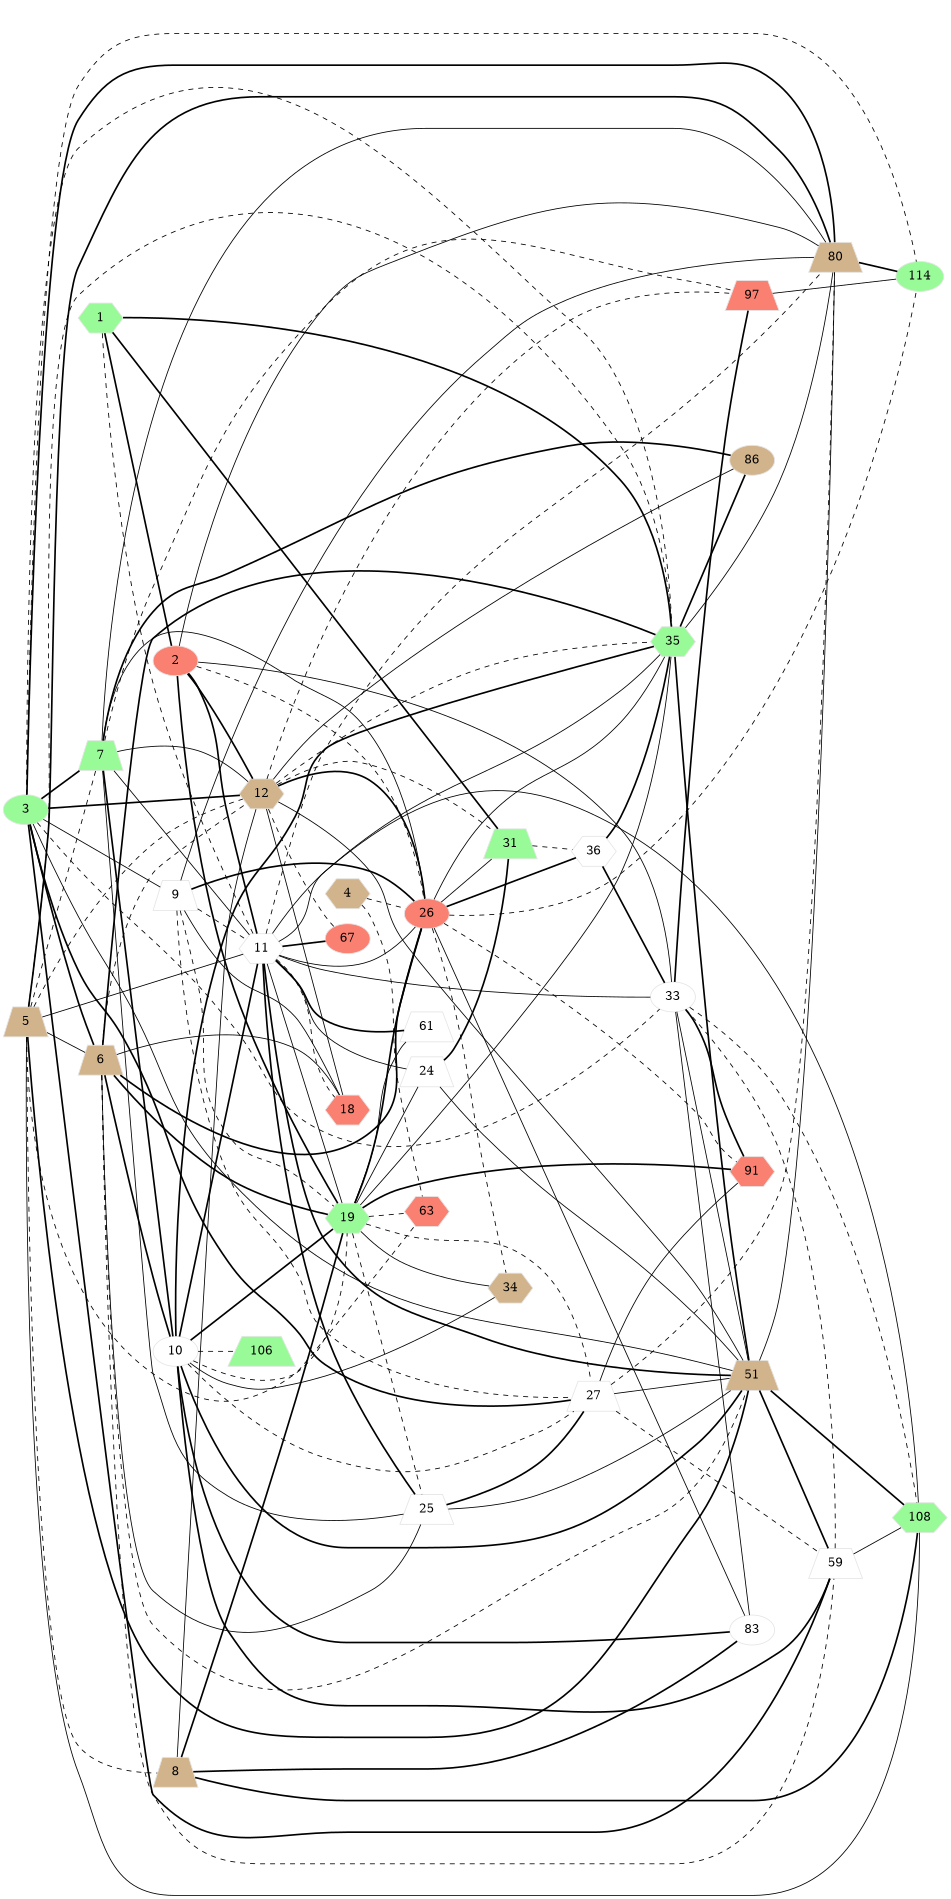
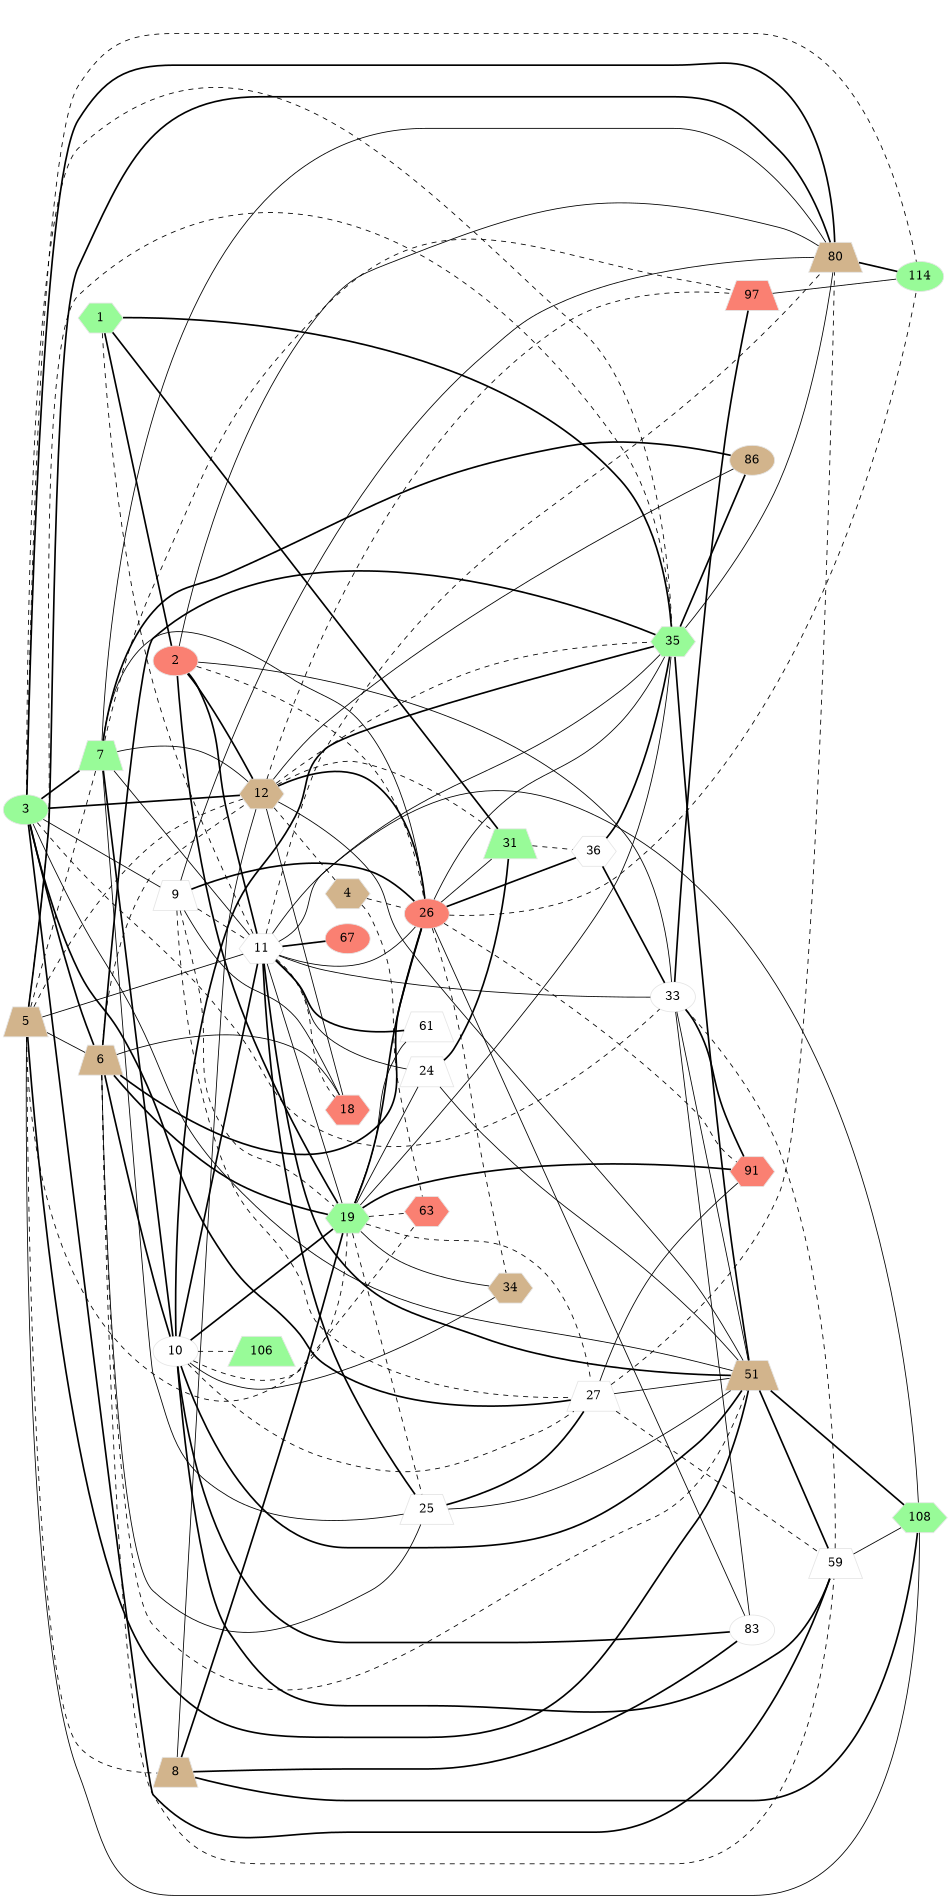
  graph {
    rankdir=LR
    node [color=gray90 fillcolor=white shape=trapezium style=filled]
    edge [style=bold]
    1 [fillcolor=palegreen shape=hexagon super="+99"]
    2 [fillcolor=salmon shape=ellipse super="+54+16+41"]
    11 [shape=hexagon super="+14+40"]
    31 [fillcolor=palegreen super="+48"]
    n5 [fillcolor=palegreen label=35 shape=hexagon super="+104+58+47+95"]
    12 [fillcolor=tan shape=hexagon super="+22+77+89"]
    19 [fillcolor=palegreen shape=hexagon super="+39+102+98"]
    26 [fillcolor=salmon shape=ellipse super="+45+30+73"]
    33 [shape=ellipse super="+116+44"]
    80 [fillcolor=tan super="+107+101"]
    51 [fillcolor=tan super="+85+119"]
    108 [fillcolor=palegreen shape=hexagon]
    18 [fillcolor=salmon shape=hexagon super="+35"]
    25 [super="+69+64"]
    24 [super="+68"]
    61
    67 [fillcolor=salmon shape=ellipse]
    36 [shape=hexagon super="+46"]
    86 [fillcolor=tan shape=ellipse]
    97 [fillcolor=salmon super="+113"]
    27 [super="+65+28"]
    63 [fillcolor=salmon shape=hexagon]
    34 [fillcolor=tan shape=hexagon super="+84"]
    91 [fillcolor=salmon shape=hexagon]
    114 [fillcolor=palegreen shape=ellipse super="+121"]
    83 [shape=ellipse super="+93"]
    59 [super="+74"]
    3 [fillcolor=palegreen shape=ellipse super="+29+17"]
    6 [fillcolor=tan super="+15"]
    7 [fillcolor=palegreen super="+23+88"]
    9 [super="+75+20+70+42"]
    10 [shape=ellipse super="+52+62"]
    4 [fillcolor=tan shape=hexagon]
    5 [fillcolor=tan super="+13+94+56"]
    8 [fillcolor=tan super="+21"]
    106 [fillcolor=palegreen]
    1 -- 2
    1 -- 11 [style=dashed]
    1 -- 31 [weight=2]
    1 -- n5
    2 -- 11
    2 -- 12 [weight=2]
    2 -- 19
    2 -- 26 [style=dashed weight=2]
    2 -- 33 [style=solid]
    2 -- 80 [style=solid]
    11 -- n5 [style=solid]
    11 -- 19 [style=solid]
    11 -- 26 [style=solid]
    11 -- 33 [style=solid]
    11 -- 80 [style=dashed]
    11 -- 51
    11 -- 108 [style=solid]
    11 -- 18 [style=dashed]
    11 -- 25
    11 -- 24 [style=solid weight=2]
    11 -- 61
    11 -- 67
    31 -- 36 [style=dashed]
    n5 -- 80 [style=solid]
    n5 -- 51
    n5 -- 86
    12 -- 31 [style=dashed]
    12 -- n5 [style=dashed]
    12 -- 26
    12 -- 51 [style=solid]
    12 -- 18 [style=solid]
-   12 -- 67 [style=dashed]
+   12 -- 4 [style=dashed]
    12 -- 86 [style=solid]
    12 -- 97 [style=dashed]
    19 -- n5 [style=solid weight=2]
    19 -- 26
    19 -- 25 [style=dashed]
    19 -- 24 [style=solid]
    19 -- 61 [style=solid]
    19 -- 27 [style=dashed]
    19 -- 63 [style=dashed]
    19 -- 34 [style=solid]
    19 -- 91
    26 -- 31 [style=solid weight=2]
    26 -- n5 [style=solid]
    26 -- 36
    26 -- 34 [style=dashed]
    26 -- 91 [style=dashed]
    26 -- 114 [style=dashed]
    26 -- 83 [style=solid weight=2]
    33 -- 51 [style=solid]
-   33 -- 108 [style=dashed]
    33 -- 97
    33 -- 91
    33 -- 83 [style=solid]
    33 -- 59 [style=dashed]
    80 -- 114
-   51 -- 80 [style=solid]
    51 -- 108
    51 -- 59
    25 -- 51 [style=solid]
    25 -- 27
    24 -- 31
    24 -- 51 [style=solid]
    36 -- n5
    36 -- 33
    97 -- 114 [style=solid]
    27 -- 80 [style=dashed weight=2]
    27 -- 51 [style=solid]
    27 -- 91 [style=solid]
    27 -- 59 [style=dashed]
    59 -- 108 [style=solid]
    3 -- n5 [style=dashed]
    3 -- 12 [weight=3]
    3 -- 33 [style=dashed]
    3 -- 80
    3 -- 51 [style=solid]
    3 -- 27
    3 -- 114 [style=dashed]
    3 -- 59
    3 -- 6 [weight=2]
    3 -- 7
    3 -- 9 [style=solid]
    6 -- n5
    6 -- 12 [style=dashed]
    6 -- 19 [weight=2]
    6 -- 26 [weight=4]
    6 -- 51 [style=dashed]
    6 -- 18 [style=solid weight=2]
    6 -- 25 [style=solid]
    6 -- 59 [style=dashed]
    6 -- 10
    7 -- 11 [style=solid]
    7 -- 12 [style=solid]
    7 -- 26 [style=solid]
    7 -- 80 [style=solid]
    7 -- 25 [style=solid]
    7 -- 86
    7 -- 97 [style=dashed]
    7 -- 10
    9 -- 11 [style=dashed]
    9 -- 19 [style=dashed]
    9 -- 26
    9 -- 80 [style=solid]
    9 -- 18 [style=solid]
    9 -- 27 [style=dashed]
    10 -- 11
    10 -- n5
    10 -- 19
    10 -- 51
    10 -- 27 [style=dashed]
    10 -- 63 [style=dashed]
    10 -- 34 [style=solid]
    10 -- 83
    10 -- 59
    10 -- 106 [style=dashed weight=2]
    4 -- 26 [style=dashed]
    4 -- 63 [style=dashed]
    5 -- 11 [style=solid weight=2]
    5 -- n5 [style=dashed]
    5 -- 12 [style=dashed weight=2]
    5 -- 19 [style=dashed]
    5 -- 80
    5 -- 51
    5 -- 108 [style=solid]
    5 -- 6 [style=solid weight=2]
    5 -- 7 [style=dashed weight=2]
    5 -- 8 [style=dashed weight=2]
    8 -- 12 [style=solid weight=2]
    8 -- 19
    8 -- 108
    8 -- 83 [weight=2]
  }
